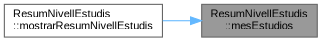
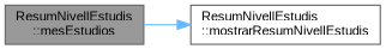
  digraph {
    rankdir=RL
    fontname="Liberation Sans"
    node [fontname="Liberation Sans" fontsize=10 shape=box style=filled]
    n1 [color=gray40 fillcolor=grey60 fontcolor=black height=0.2 label="ResumNivellEstudis\l::mesEstudios" width=0.4]
    n2 [color=grey40 fillcolor=white height=0.2 label="ResumNivellEstudis\l::mostrarResumNivellEstudis" width=0.4]
-   n1 -> n2 [color=steelblue1 dir=back fontname="Liberation Sans" fontsize=10 labelfontname=Helvetica labelfontsize=10 style=solid]
+   n2 -> n1 [color=steelblue1 dir=back fontname="Liberation Sans" fontsize=10 labelfontname=Helvetica labelfontsize=10 style=solid]
  }
